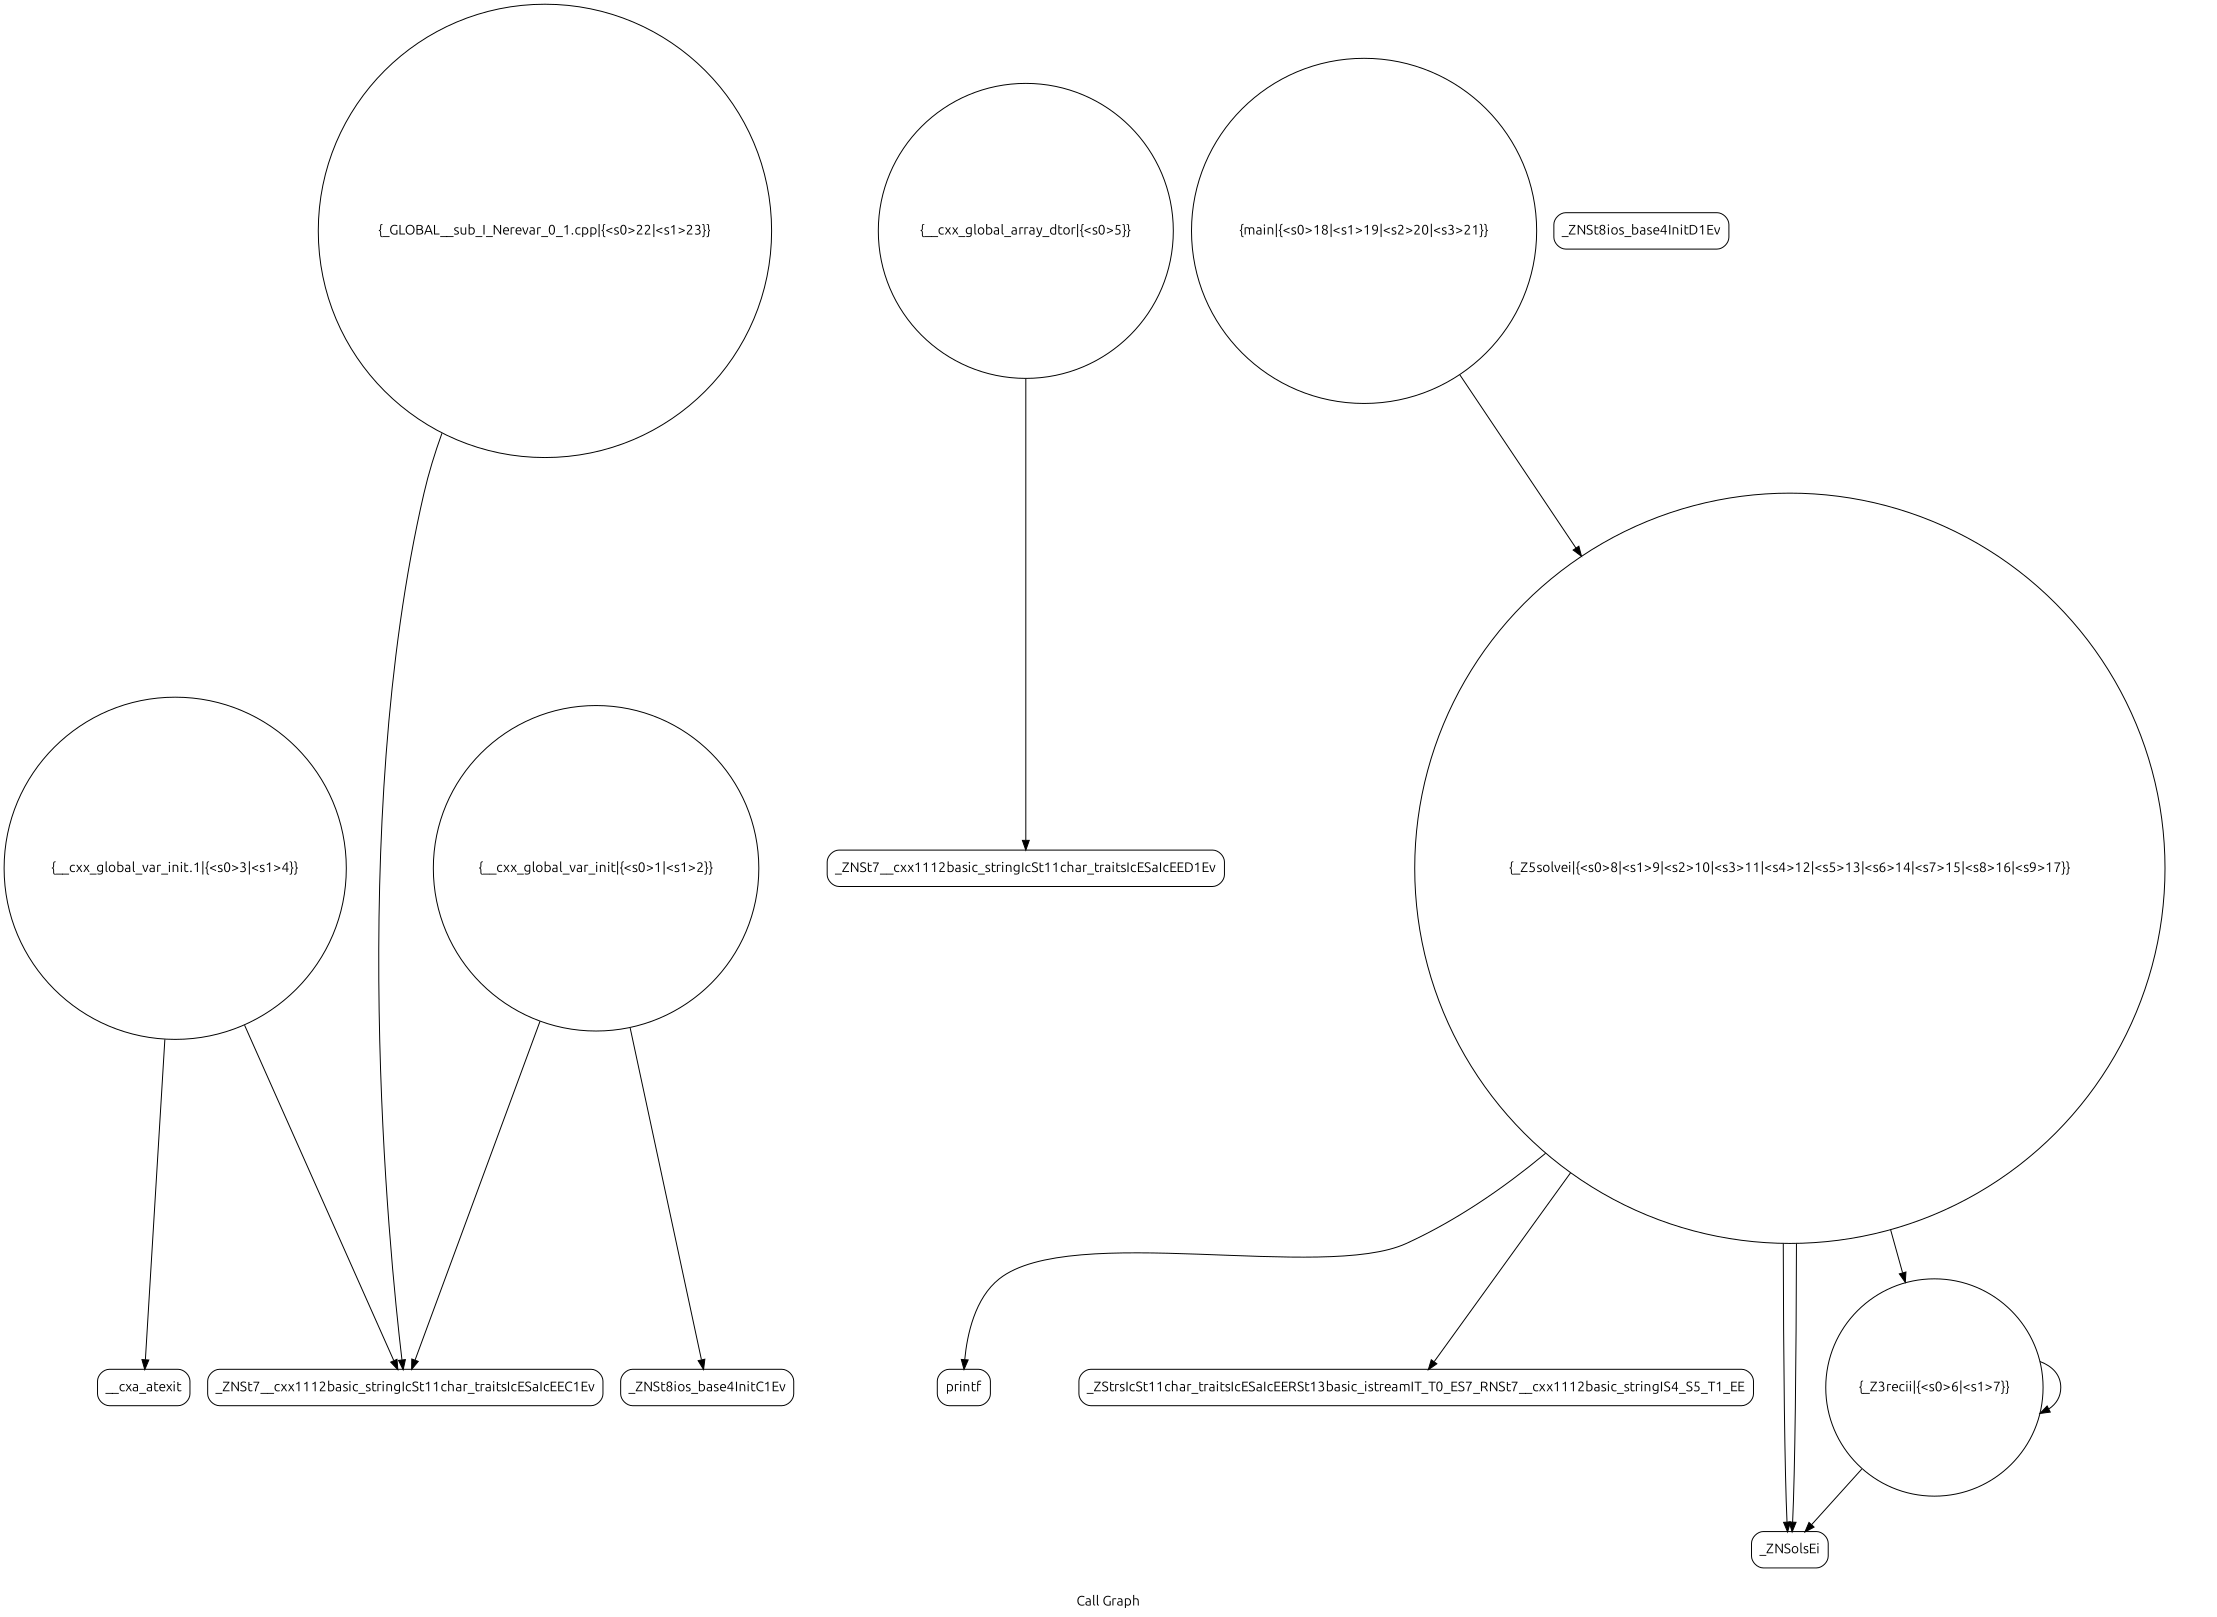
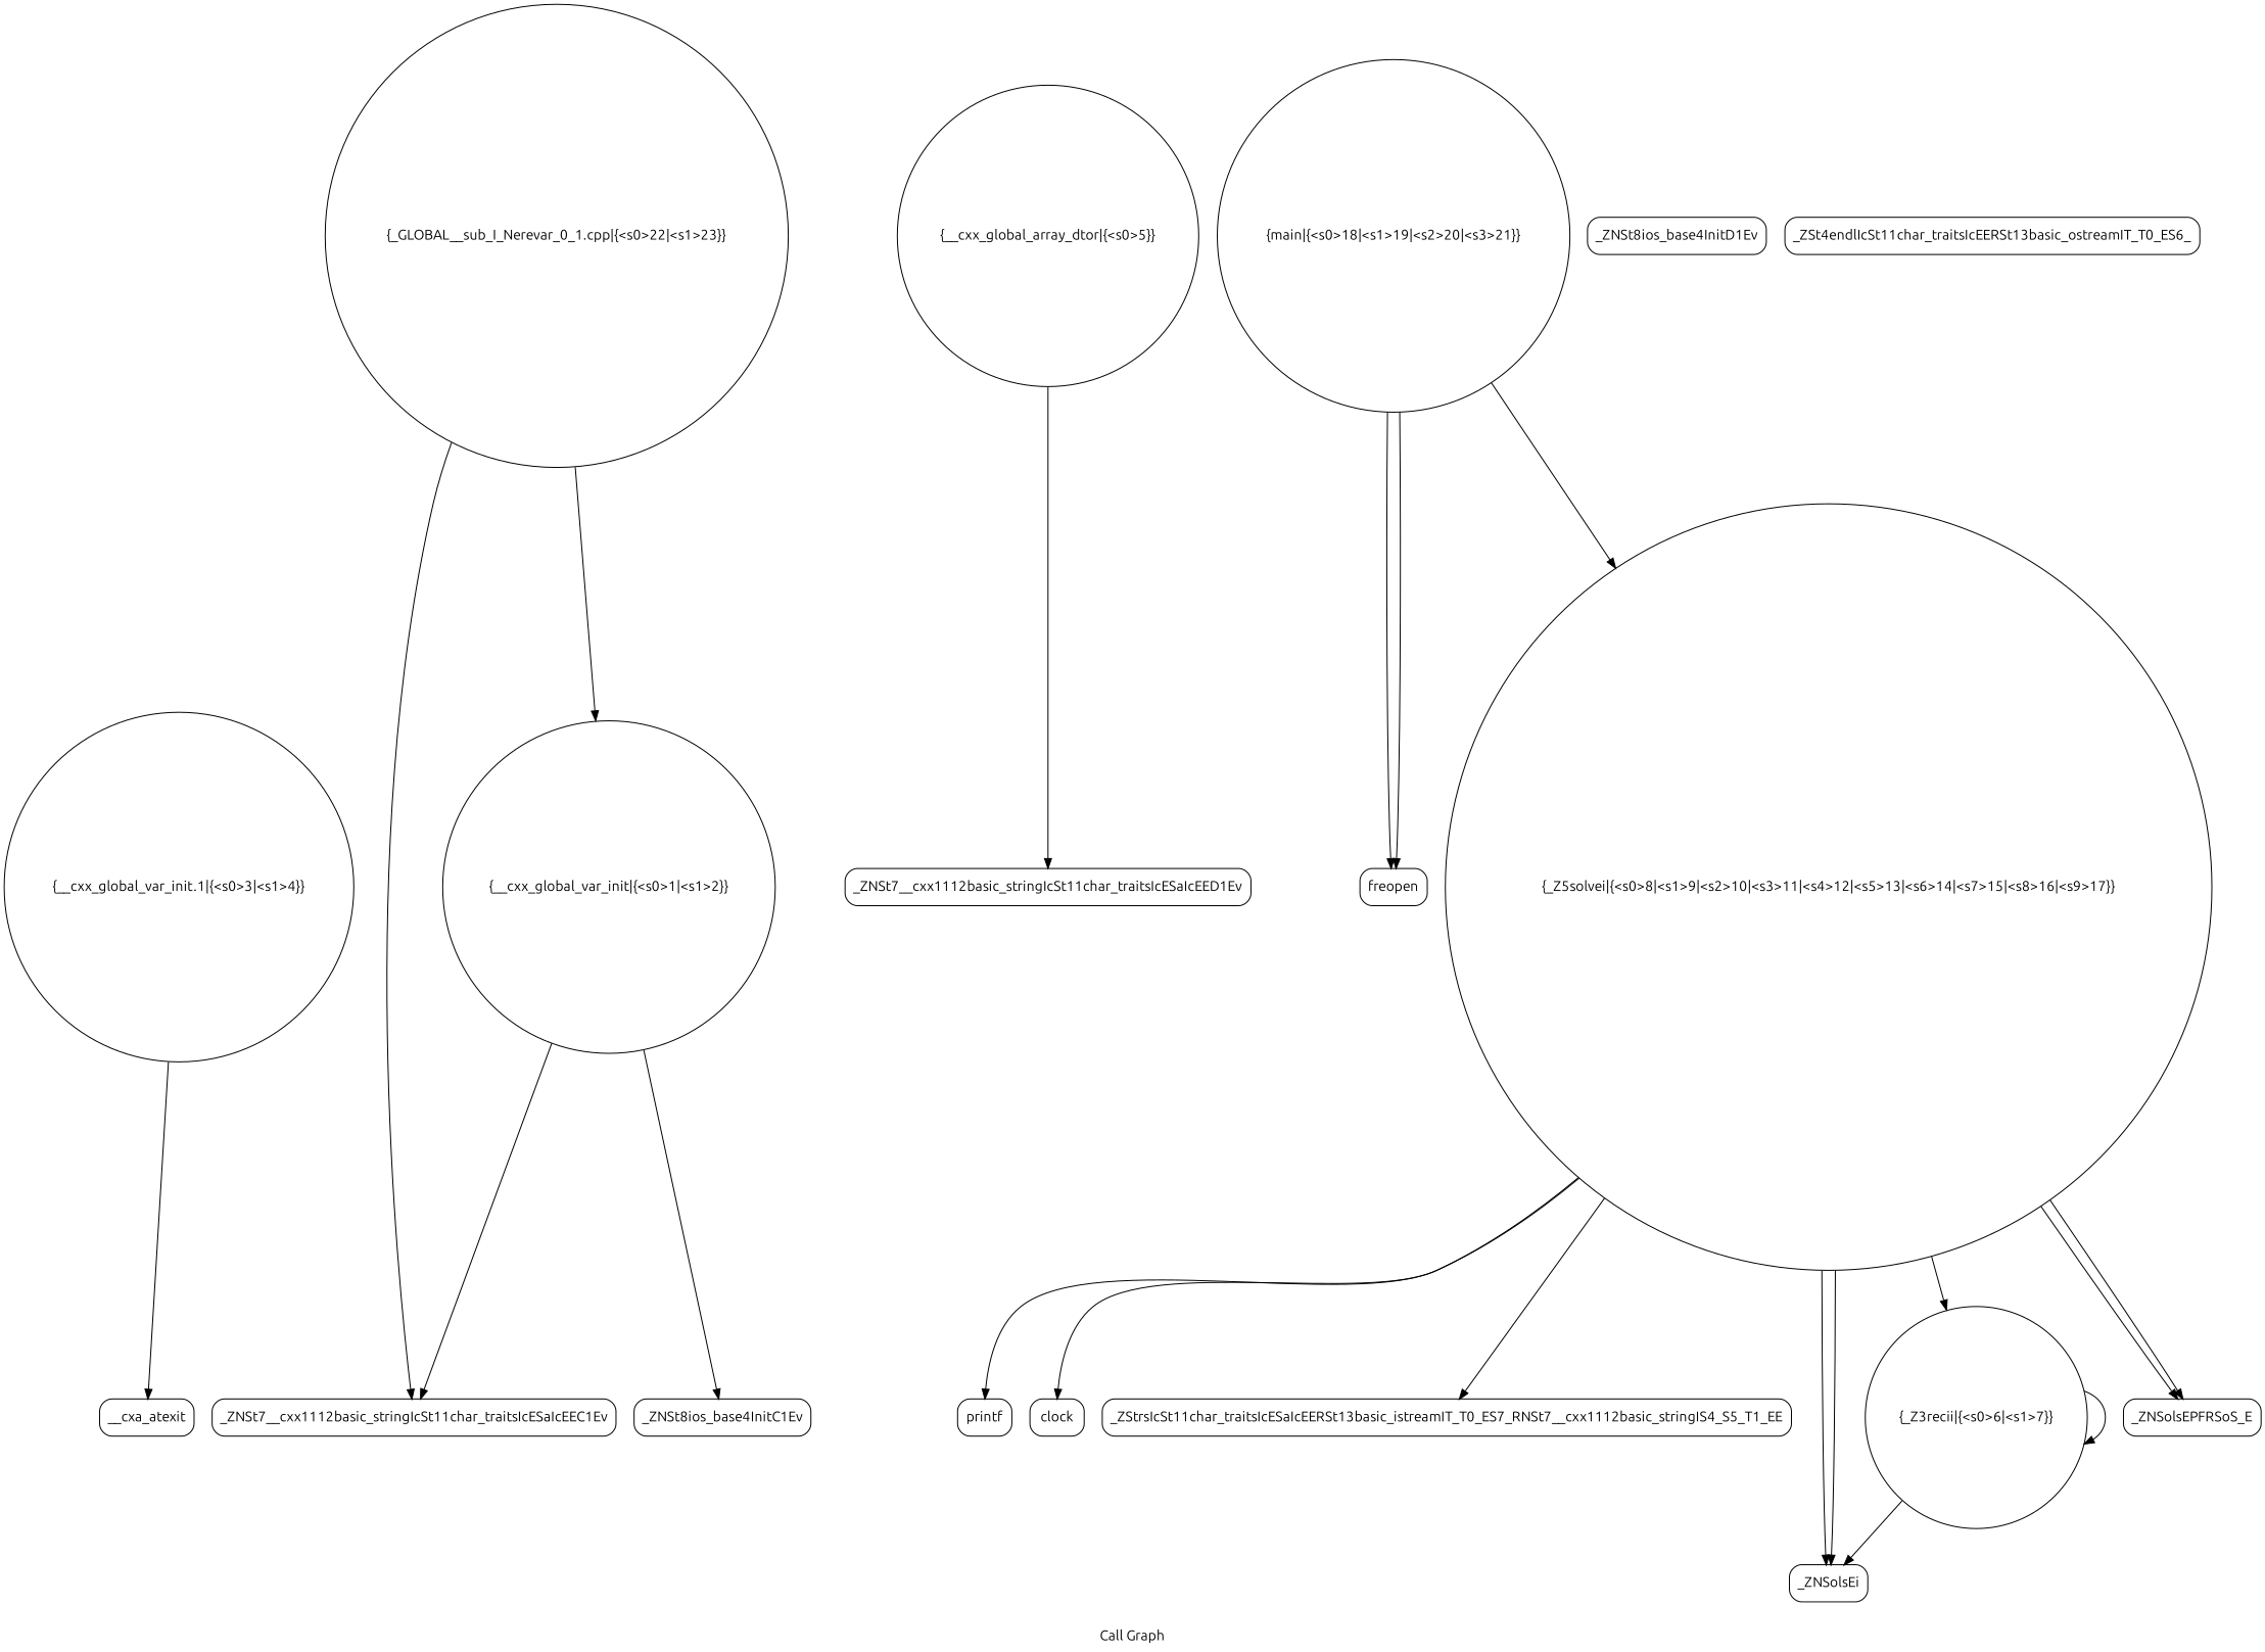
  digraph {
    fontname=Ubuntu
    label="Call Graph"
    node [fontname=Ubuntu shape=Mrecord]
    edge [color=black fontname=Ubuntu tailport=s0]
    n1 [label="{__cxx_global_var_init|{<s0>1|<s1>2}}" shape=circle]
    n2 [label="{_ZNSt8ios_base4InitC1Ev}"]
    n3 [label="{_ZNSt7__cxx1112basic_stringIcSt11char_traitsIcESaIcEEC1Ev}"]
    n4 [label="{__cxa_atexit}"]
    n5 [label="{_ZNSt7__cxx1112basic_stringIcSt11char_traitsIcESaIcEED1Ev}"]
    n6 [label="{printf}"]
    n7 [label="{_ZNSt8ios_base4InitD1Ev}"]
+   n8 [label="{clock}"]
    n9 [label="{_ZStrsIcSt11char_traitsIcESaIcEERSt13basic_istreamIT_T0_ES7_RNSt7__cxx1112basic_stringIS4_S5_T1_EE}"]
    n10 [label="{__cxx_global_var_init.1|{<s0>3|<s1>4}}" shape=circle]
    n11 [label="{_ZNSolsEi}"]
    n12 [label="{main|{<s0>18|<s1>19|<s2>20|<s3>21}}" shape=circle]
+   n13 [label="{freopen}"]
    n14 [label="{_Z5solvei|{<s0>8|<s1>9|<s2>10|<s3>11|<s4>12|<s5>13|<s6>14|<s7>15|<s8>16|<s9>17}}" shape=circle]
    n15 [label="{_Z3recii|{<s0>6|<s1>7}}" shape=circle]
+   n16 [label="{_ZNSolsEPFRSoS_E}"]
    n17 [label="{__cxx_global_array_dtor|{<s0>5}}" shape=circle]
+   n18 [label="{_ZSt4endlIcSt11char_traitsIcEERSt13basic_ostreamIT_T0_ES6_}"]
    n19 [label="{_GLOBAL__sub_I_Nerevar_0_1.cpp|{<s0>22|<s1>23}}" shape=circle]
    n1 -> n2
    n1 -> n3 [tailport=s1]
-   n10 -> n3
    n10 -> n4 [tailport=s1]
+   n12 -> n13
+   n12 -> n13 [tailport=s1]
    n12 -> n14 [tailport=s3]
    n14 -> n6 [tailport=s2]
+   n14 -> n8 [tailport=s6]
    n14 -> n9 [tailport=s4]
    n14 -> n11
    n14 -> n11 [tailport=s8]
    n14 -> n15 [tailport=s7]
+   n14 -> n16 [tailport=s1]
+   n14 -> n16 [tailport=s9]
    n15 -> n11
    n15 -> n15 [tailport=s1]
    n17 -> n5
+   n19 -> n1
    n19 -> n3 [tailport=s1]
  }
